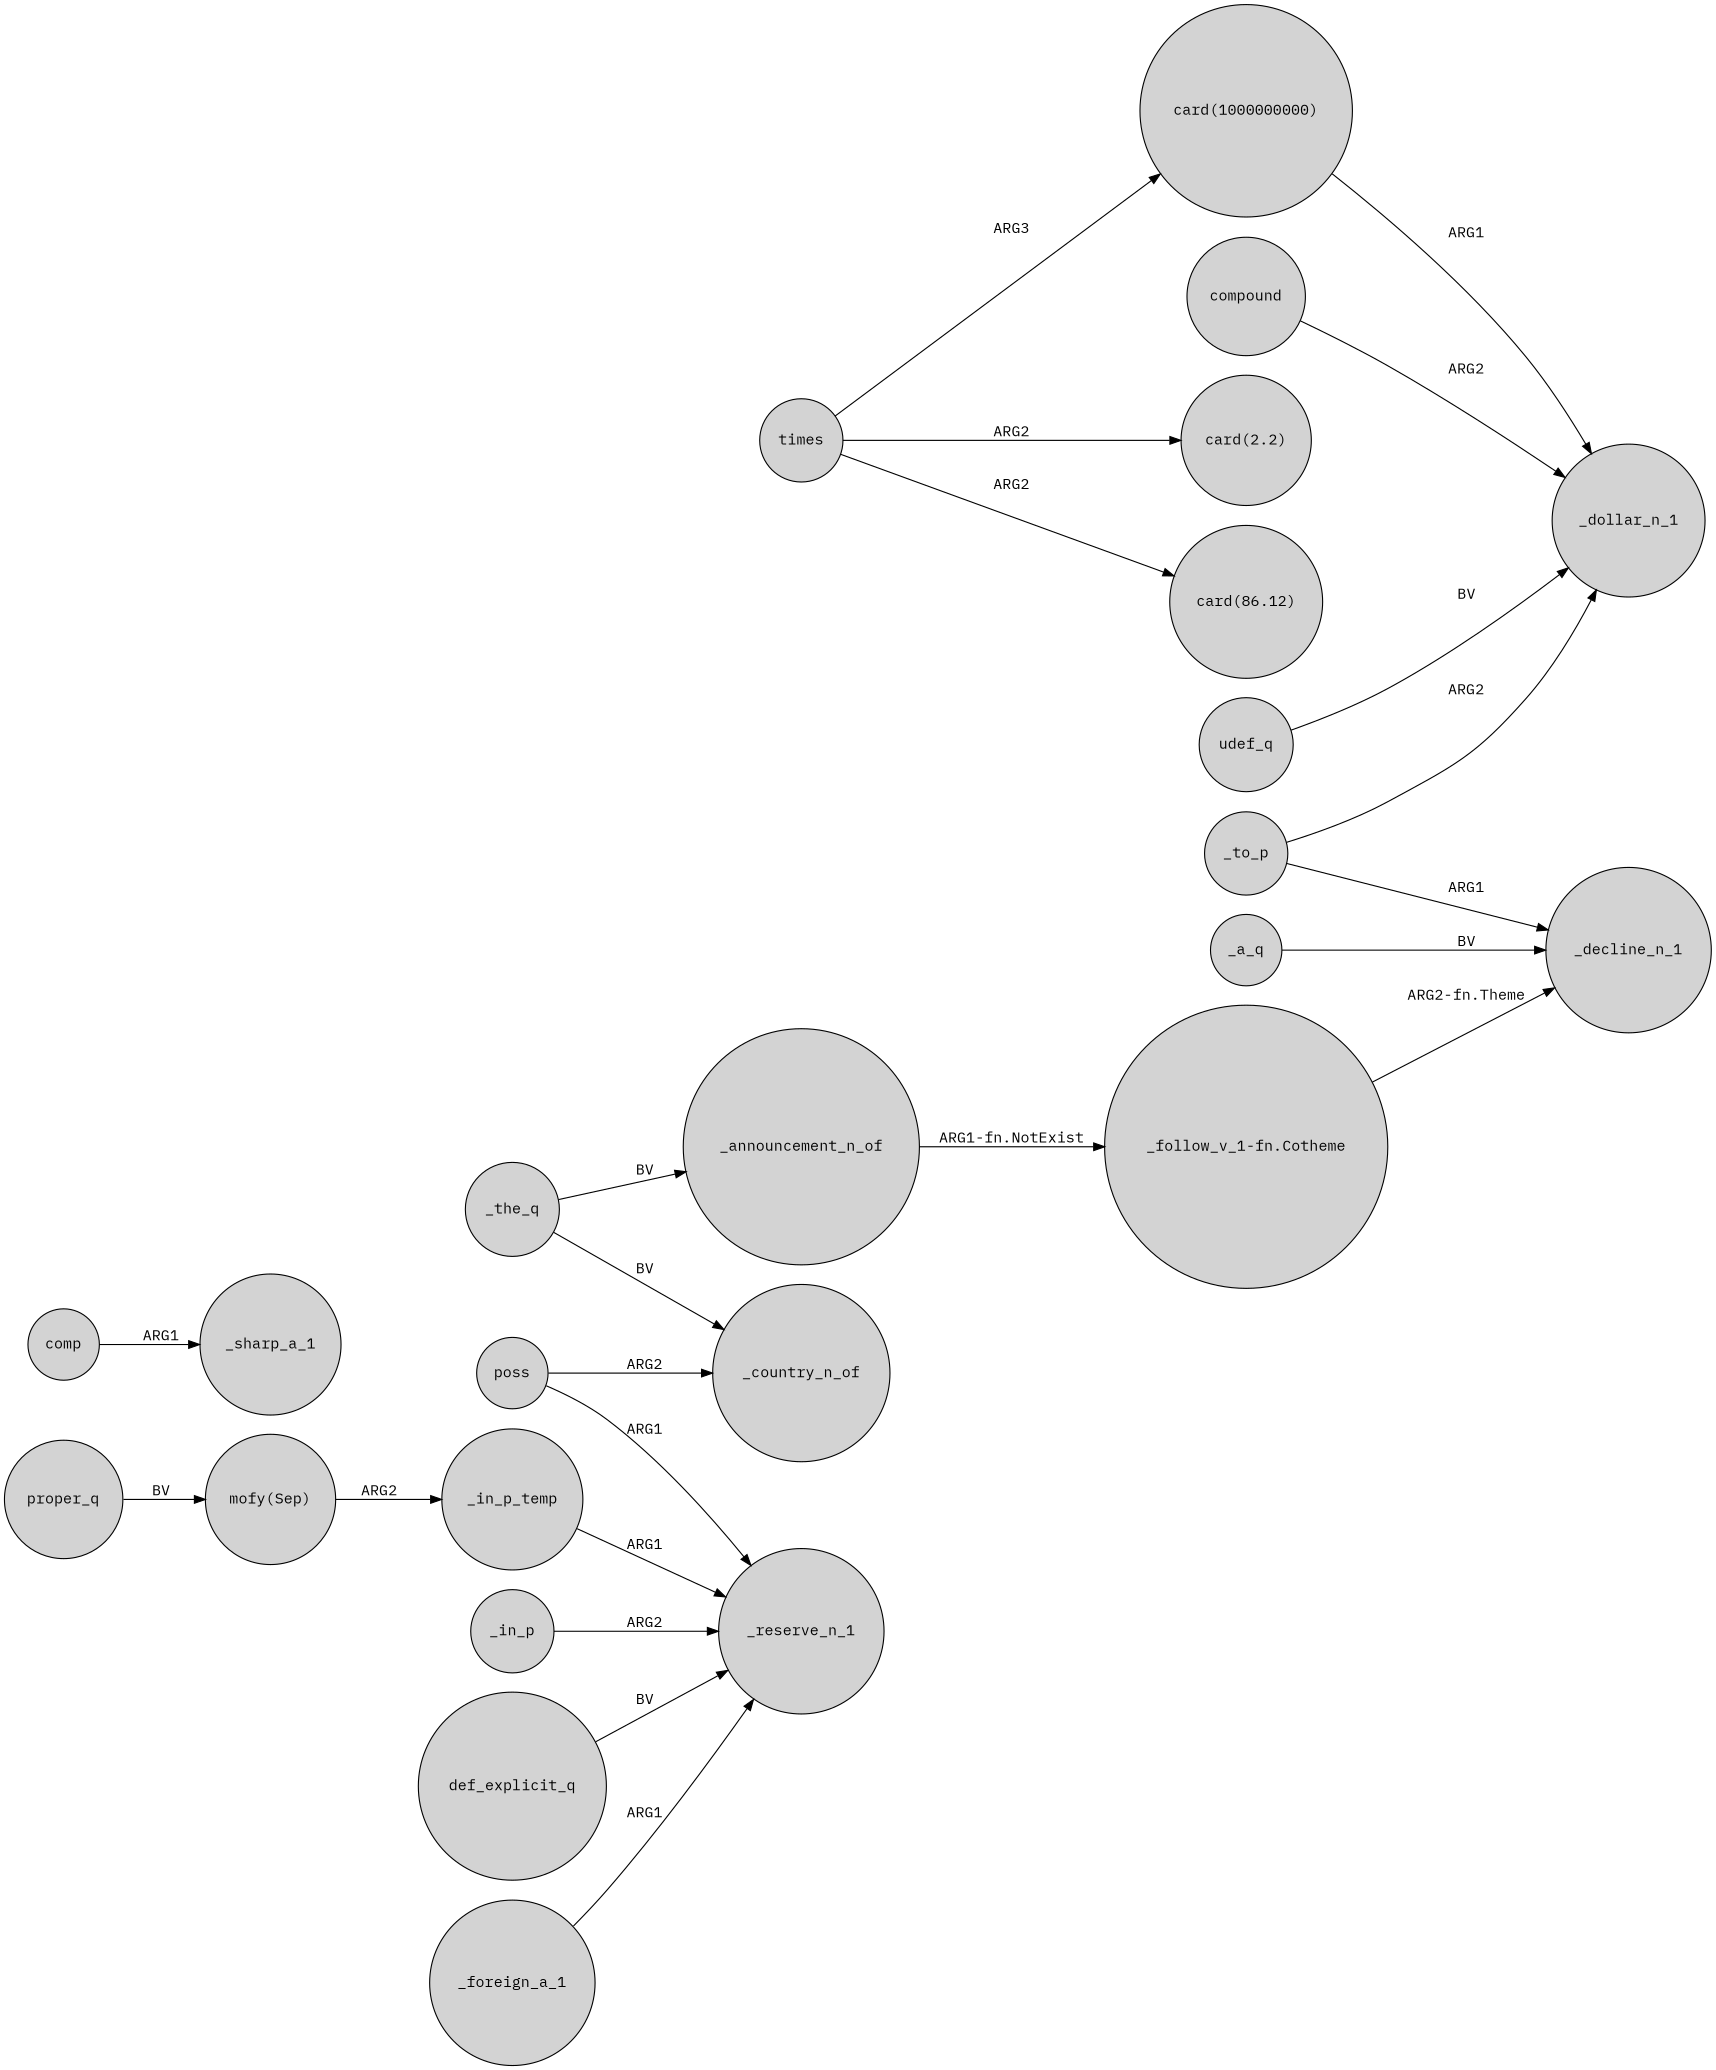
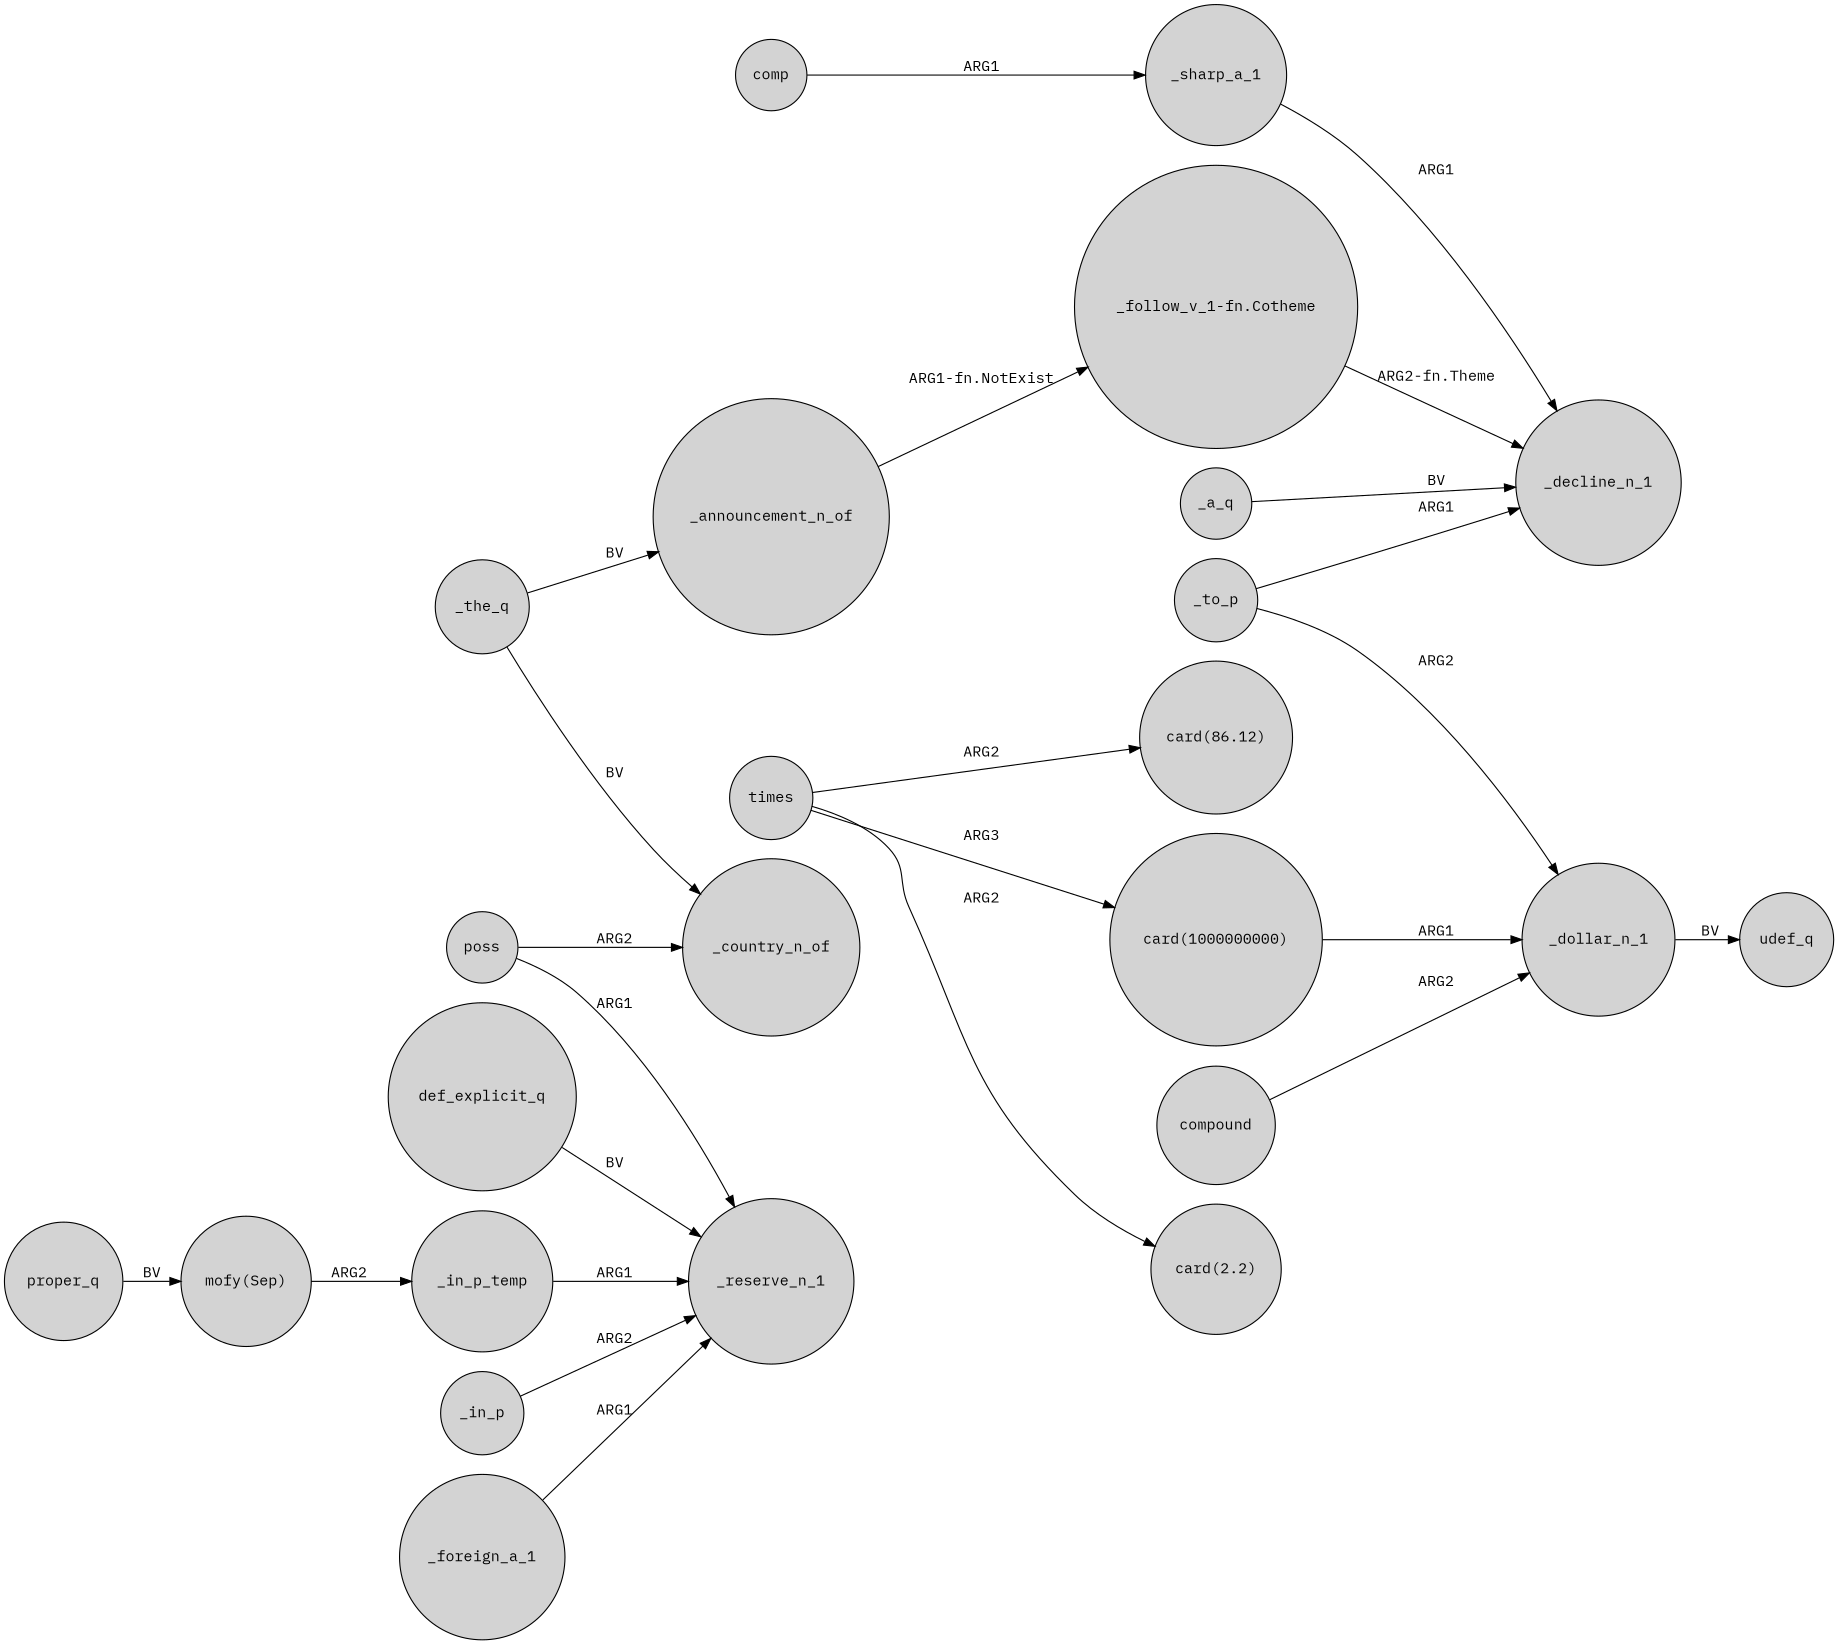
  digraph {
    fontname="IBM Plex Mono"
    rankdir=LR
    node [fontname="IBM Plex Mono" shape=circle style=filled]
    edge [fontname="IBM Plex Mono"]
    "_follow_v_1-fn.Cotheme"
    _decline_n_1
    _announcement_n_of
    poss
    _country_n_of
    _reserve_n_1
    times
    "card(2.2)"
    "card(86.12)"
    "card(1000000000)"
    _dollar_n_1
    _to_p
    _foreign_a_1
    proper_q
    "mofy(Sep)"
    _in_p_temp
    _a_q
    _the_q
    _in_p
    _sharp_a_1
    compound
    comp
    udef_q
    def_explicit_q
    "_follow_v_1-fn.Cotheme" -> _decline_n_1 [label="ARG2-fn.Theme"]
    _announcement_n_of -> "_follow_v_1-fn.Cotheme" [label="ARG1-fn.NotExist"]
    poss -> _country_n_of [label=ARG2]
    poss -> _reserve_n_1 [label=ARG1]
    times -> "card(2.2)" [label=ARG2]
    times -> "card(86.12)" [label=ARG2]
    times -> "card(1000000000)" [label=ARG3]
    "card(1000000000)" -> _dollar_n_1 [label=ARG1]
    _to_p -> _decline_n_1 [label=ARG1]
    _to_p -> _dollar_n_1 [label=ARG2]
    _foreign_a_1 -> _reserve_n_1 [label=ARG1]
    proper_q -> "mofy(Sep)" [label=BV]
    "mofy(Sep)" -> _in_p_temp [label=ARG2]
    _in_p_temp -> _reserve_n_1 [label=ARG1]
    _a_q -> _decline_n_1 [label=BV]
    _the_q -> _announcement_n_of [label=BV]
    _the_q -> _country_n_of [label=BV]
    _in_p -> _reserve_n_1 [label=ARG2]
+   _sharp_a_1 -> _decline_n_1 [label=ARG1]
    compound -> _dollar_n_1 [label=ARG2]
    comp -> _sharp_a_1 [label=ARG1]
-   udef_q -> _dollar_n_1 [label=BV]
+   _dollar_n_1 -> udef_q [label=BV]
    def_explicit_q -> _reserve_n_1 [label=BV]
  }
